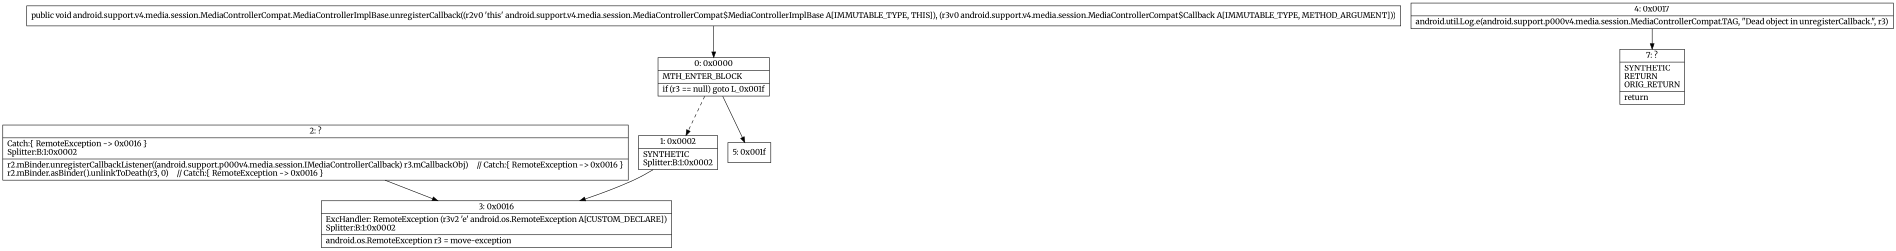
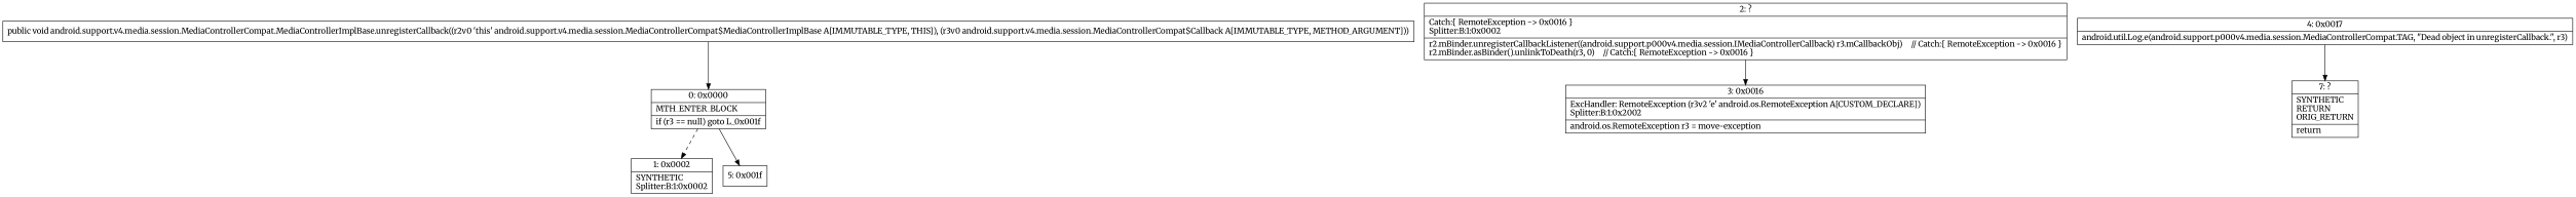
  digraph {
    fontname=Merriweather
    node [fontname=Merriweather shape=record]
    edge [fontname=Merriweather]
    n1 [label="{0\:\ 0x0000|MTH_ENTER_BLOCK\l|if (r3 == null) goto L_0x001f\l}"]
    n2 [label="{1\:\ 0x0002|SYNTHETIC\lSplitter:B:1:0x0002\l}"]
    n3 [label="{5\:\ 0x001f}"]
-   n4 [label="{3\:\ 0x0016|ExcHandler: RemoteException (r3v2 'e' android.os.RemoteException A[CUSTOM_DECLARE])\lSplitter:B:1:0x0002\l|android.os.RemoteException r3 = move\-exception\l}"]
+   n4 [label="{3\:\ 0x0016|ExcHandler: RemoteException (r3v2 'e' android.os.RemoteException A[CUSTOM_DECLARE])\lSplitter:B:1:0x2002\l|android.os.RemoteException r3 = move\-exception\l}"]
    n5 [label="{2\:\ ?|Catch:\{ RemoteException \-\> 0x0016 \}\lSplitter:B:1:0x0002\l|r2.mBinder.unregisterCallbackListener((android.support.p000v4.media.session.IMediaControllerCallback) r3.mCallbackObj)     \/\/ Catch:\{ RemoteException \-\> 0x0016 \}\lr2.mBinder.asBinder().unlinkToDeath(r3, 0)     \/\/ Catch:\{ RemoteException \-\> 0x0016 \}\l}"]
    n6 [label="{4\:\ 0x0017|android.util.Log.e(android.support.p000v4.media.session.MediaControllerCompat.TAG, \"Dead object in unregisterCallback.\", r3)\l}"]
    n7 [label="{7\:\ ?|SYNTHETIC\lRETURN\lORIG_RETURN\l|return\l}"]
    n8 [label="{public void android.support.v4.media.session.MediaControllerCompat.MediaControllerImplBase.unregisterCallback((r2v0 'this' android.support.v4.media.session.MediaControllerCompat$MediaControllerImplBase A[IMMUTABLE_TYPE, THIS]), (r3v0 android.support.v4.media.session.MediaControllerCompat$Callback A[IMMUTABLE_TYPE, METHOD_ARGUMENT])) }"]
    n1 -> n2 [style=dashed]
    n1 -> n3
-   n2 -> n4
    n5 -> n4
    n6 -> n7
    n8 -> n1
  }
